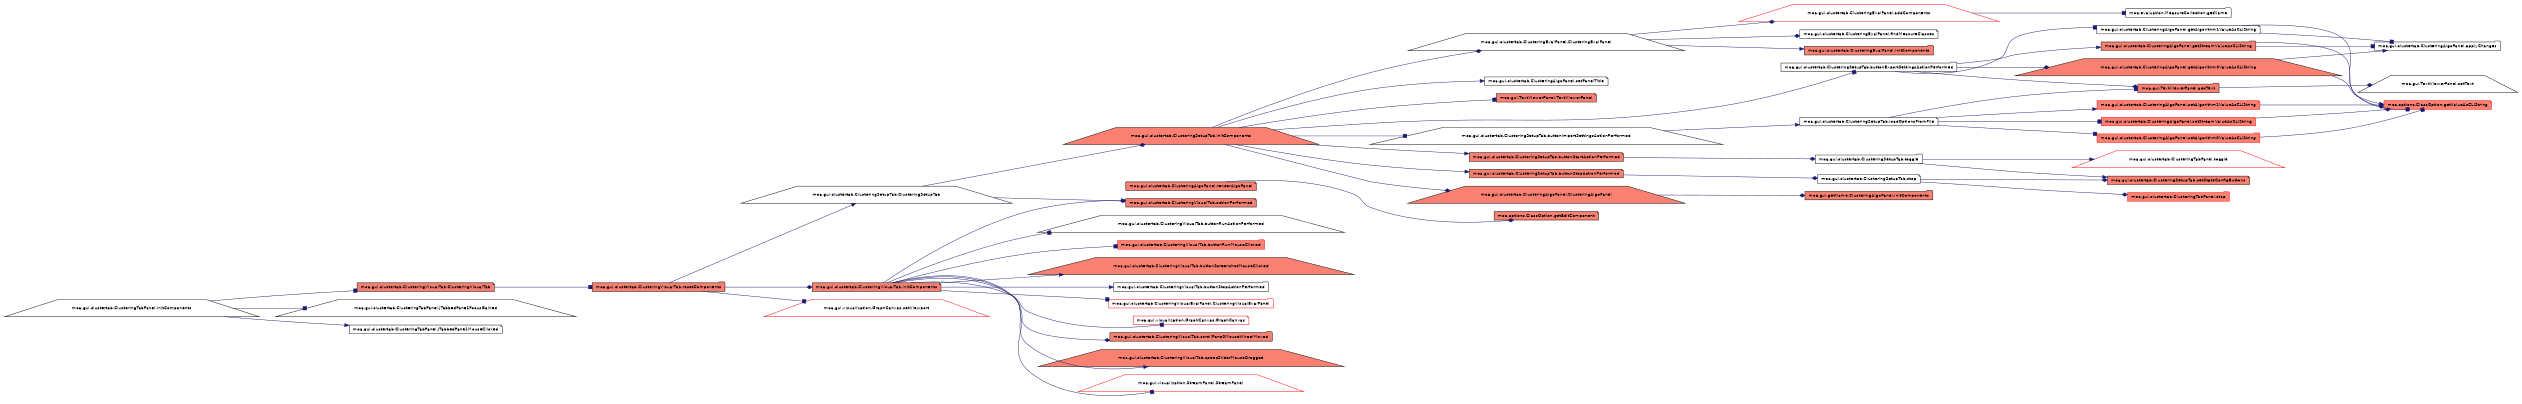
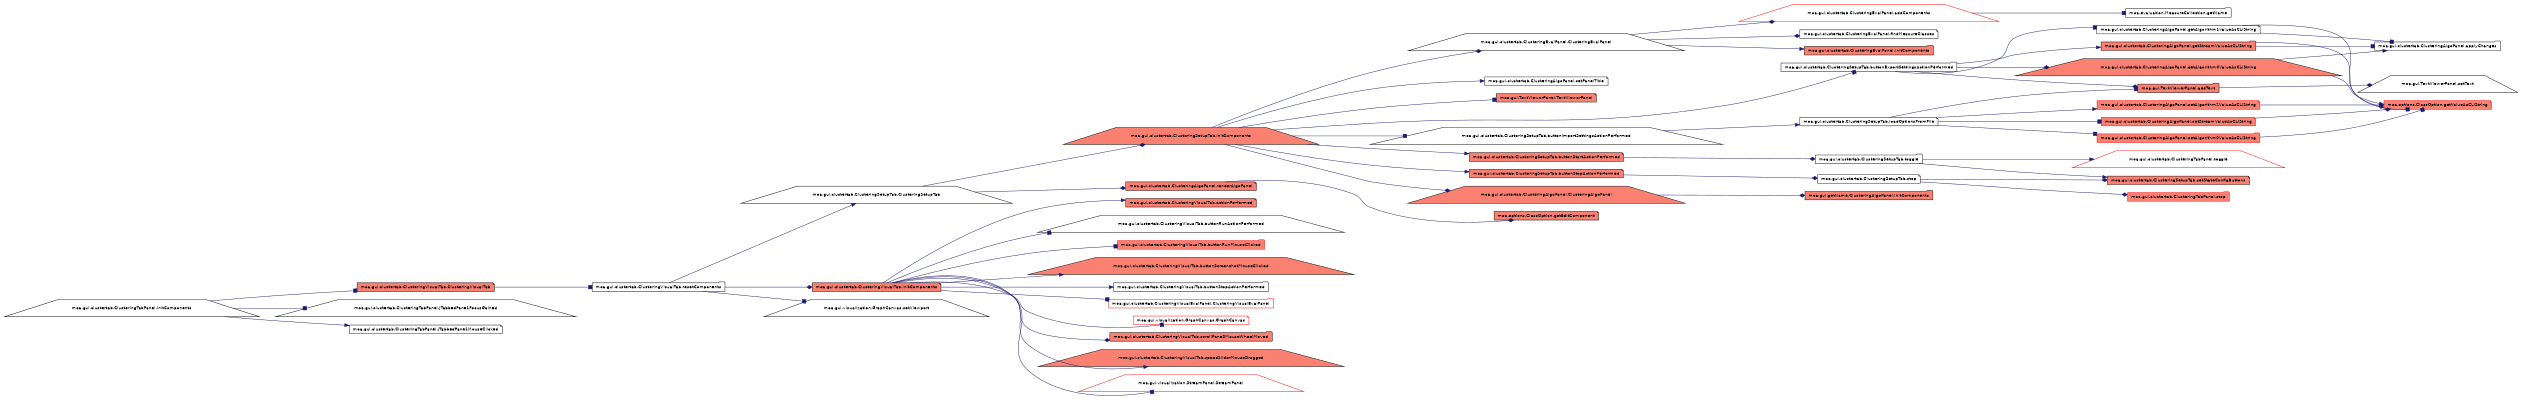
  digraph {
    rankdir=LR
    node [color=black fillcolor=salmon fontname=Helvetica fontsize=10 shape=note style=filled]
    edge [arrowhead=box color=midnightblue fontname=Helvetica fontsize=10 labelfontname=Helvetica labelfontsize=10 style=solid]
    n1 [fillcolor=white fontcolor=black height=0.2 label="moa.gui.clustertab.ClusteringTabPanel.initComponents" shape=trapezium width=0.4]
    n2 [height=0.2 label="moa.gui.clustertab.ClusteringVisualTab.ClusteringVisualTab" width=0.4]
    n3 [fillcolor=white height=0.2 label="moa.gui.clustertab.ClusteringTabPanel.jTabbedPane1FocusGained" shape=trapezium width=0.4]
    n4 [fillcolor=white height=0.2 label="moa.gui.clustertab.ClusteringTabPanel.jTabbedPane1MouseClicked" width=0.4]
    n5 [fillcolor=white height=0.2 label="moa.gui.clustertab.ClusteringSetupTab.ClusteringSetupTab" shape=trapezium width=0.4]
    n6 [height=0.2 label="moa.gui.clustertab.ClusteringSetupTab.initComponents" shape=trapezium width=0.4]
    n7 [height=0.2 label="moa.gui.clustertab.ClusteringAlgoPanel.renderAlgoPanel" width=0.4]
-   n8 [height=0.2 label="moa.gui.clustertab.ClusteringVisualTab.resetComponents" shape=folder width=0.4]
+   n8 [fillcolor=white height=0.2 label="moa.gui.clustertab.ClusteringVisualTab.resetComponents" shape=folder width=0.4]
    n9 [fillcolor=white height=0.2 label="moa.gui.clustertab.ClusteringSetupTab.buttonExportSettingsActionPerformed" shape=folder width=0.4]
    n10 [fillcolor=white height=0.2 label="moa.gui.clustertab.ClusteringSetupTab.buttonImportSettingsActionPerformed" shape=trapezium width=0.4]
    n11 [height=0.2 label="moa.gui.clustertab.ClusteringSetupTab.buttonStartActionPerformed" width=0.4]
    n12 [height=0.2 label="moa.gui.clustertab.ClusteringSetupTab.buttonStopActionPerformed" width=0.4]
    n13 [height=0.2 label="moa.gui.clustertab.ClusteringAlgoPanel.ClusteringAlgoPanel" shape=trapezium width=0.4]
    n14 [fillcolor=white height=0.2 label="moa.gui.clustertab.ClusteringEvalPanel.ClusteringEvalPanel" shape=trapezium width=0.4]
    n15 [fillcolor=white height=0.2 label="moa.gui.clustertab.ClusteringAlgoPanel.setPanelTitle" width=0.4]
    n16 [height=0.2 label="moa.gui.TextViewerPanel.TextViewerPanel" width=0.4]
    n17 [height=0.2 label="moa.options.ClassOption.getEditComponent" width=0.4]
    n18 [height=0.2 label="moa.gui.TextViewerPanel.addText" shape=folder width=0.4]
    n19 [height=0.2 label="moa.gui.clustertab.ClusteringAlgoPanel.getAlgorithm0ValueAsCLIString" shape=trapezium width=0.4]
    n20 [fillcolor=white height=0.2 label="moa.gui.clustertab.ClusteringAlgoPanel.getAlgorithm1ValueAsCLIString" width=0.4]
    n21 [height=0.2 label="moa.gui.clustertab.ClusteringAlgoPanel.getStreamValueAsCLIString" shape=folder width=0.4]
    n22 [fillcolor=white height=0.2 label="moa.gui.clustertab.ClusteringSetupTab.loadOptionsFromFile" width=0.4]
    n23 [fillcolor=white height=0.2 label="moa.gui.clustertab.ClusteringSetupTab.toggle" shape=folder width=0.4]
    n24 [fillcolor=white height=0.2 label="moa.gui.clustertab.ClusteringSetupTab.stop" width=0.4]
    n25 [height=0.2 label="moa.gui.getName.ClusteringAlgoPanel.initComponents" shape=folder width=0.4]
    n26 [color=red fillcolor=white height=0.2 label="moa.gui.clustertab.ClusteringEvalPanel.addComponents" shape=trapezium width=0.4]
    n27 [fillcolor=white height=0.2 label="moa.gui.clustertab.ClusteringEvalPanel.findMeasureClasses" width=0.4]
    n28 [height=0.2 label="moa.gui.clustertab.ClusteringEvalPanel.initComponents" shape=folder width=0.4]
    n29 [fillcolor=white height=0.2 label="moa.gui.TextViewerPanel.setText" shape=trapezium width=0.4]
    n30 [fillcolor=white height=0.2 label="moa.gui.clustertab.ClusteringAlgoPanel.applyChanges" shape=folder width=0.4]
    n31 [color=red height=0.2 label="moa.options.ClassOption.getValueAsCLIString" width=0.4]
    n32 [color=red height=0.2 label="moa.gui.clustertab.ClusteringAlgoPanel.setAlgorithm0ValueAsCLIString" shape=folder width=0.4]
    n33 [color=red height=0.2 label="moa.gui.clustertab.ClusteringAlgoPanel.setAlgorithm1ValueAsCLIString" width=0.4]
    n34 [color=red height=0.2 label="moa.gui.clustertab.ClusteringAlgoPanel.setStreamValueAsCLIString" width=0.4]
    n35 [height=0.2 label="moa.gui.clustertab.ClusteringSetupTab.setStateConfigButtons" width=0.4]
    n36 [color=red fillcolor=white height=0.2 label="moa.gui.clustertab.ClusteringTabPanel.toggle" shape=trapezium width=0.4]
    n37 [color=red height=0.2 label="moa.gui.clustertab.ClusteringTabPanel.stop" shape=folder width=0.4]
    n38 [fillcolor=white height=0.2 label="moa.evaluation.MeasureCollection.getName" shape=folder width=0.4]
    n39 [height=0.2 label="moa.gui.clustertab.ClusteringVisualTab.initComponents" width=0.4]
-   n40 [color=red fillcolor=white height=0.2 label="moa.gui.visualization.GraphCanvas.setViewport" shape=trapezium width=0.4]
+   n40 [fillcolor=white height=0.2 label="moa.gui.visualization.GraphCanvas.setViewport" shape=trapezium width=0.4]
    n41 [height=0.2 label="moa.gui.clustertab.ClusteringVisualTab.actionPerformed" width=0.4]
    n42 [fillcolor=white height=0.2 label="moa.gui.clustertab.ClusteringVisualTab.buttonRunActionPerformed" shape=trapezium width=0.4]
    n43 [color=red height=0.2 label="moa.gui.clustertab.ClusteringVisualTab.buttonRunMouseClicked" shape=folder width=0.4]
    n44 [height=0.2 label="moa.gui.clustertab.ClusteringVisualTab.buttonScreenshotMouseClicked" shape=trapezium width=0.4]
    n45 [fillcolor=white height=0.2 label="moa.gui.clustertab.ClusteringVisualTab.buttonStopActionPerformed" shape=folder width=0.4]
    n46 [color=red fillcolor=white height=0.2 label="moa.gui.clustertab.ClusteringVisualEvalPanel.ClusteringVisualEvalPanel" shape=folder width=0.4]
    n47 [color=red fillcolor=white height=0.2 label="moa.gui.visualization.GraphCanvas.GraphCanvas" width=0.4]
    n48 [height=0.2 label="moa.gui.clustertab.ClusteringVisualTab.scrollPane0MouseWheelMoved" shape=folder width=0.4]
    n49 [height=0.2 label="moa.gui.clustertab.ClusteringVisualTab.speedSliderMouseDragged" shape=trapezium width=0.4]
    n50 [color=red fillcolor=white height=0.2 label="moa.gui.visualization.StreamPanel.StreamPanel" shape=trapezium width=0.4]
    n1 -> n2
    n1 -> n3
    n1 -> n4 [arrowhead=normal]
    n2 -> n8
    n5 -> n6 [arrowhead=diamond]
-   n5 -> n41 [arrowhead=diamond]
+   n5 -> n7 [arrowhead=diamond]
    n6 -> n9
    n6 -> n10
    n6 -> n11 [arrowhead=normal]
    n6 -> n12 [arrowhead=normal]
    n6 -> n13 [arrowhead=diamond]
    n6 -> n14 [arrowhead=diamond]
    n6 -> n15 [arrowhead=normal]
    n6 -> n16
    n7 -> n17 [arrowhead=diamond]
    n8 -> n5 [arrowhead=normal]
    n8 -> n39 [arrowhead=diamond]
    n8 -> n40
    n9 -> n18 [arrowhead=diamond]
    n9 -> n19 [arrowhead=diamond]
    n9 -> n20
    n9 -> n21 [arrowhead=normal]
    n10 -> n22 [arrowhead=normal]
    n11 -> n23 [arrowhead=diamond]
    n12 -> n24 [arrowhead=diamond]
    n13 -> n25 [arrowhead=diamond]
    n14 -> n26 [arrowhead=diamond]
    n14 -> n27 [arrowhead=diamond]
    n14 -> n28 [arrowhead=normal]
    n18 -> n29 [arrowhead=diamond]
    n19 -> n30 [arrowhead=normal]
    n19 -> n31 [arrowhead=normal]
    n20 -> n30
    n20 -> n31
    n21 -> n30
    n21 -> n31 [arrowhead=diamond]
    n22 -> n18
    n22 -> n32
    n22 -> n33 [arrowhead=normal]
    n22 -> n34
    n23 -> n35 [arrowhead=normal]
    n23 -> n36 [arrowhead=normal]
    n24 -> n35 [arrowhead=diamond]
    n24 -> n37 [arrowhead=diamond]
    n26 -> n38
    n32 -> n31
    n33 -> n31 [arrowhead=diamond]
    n34 -> n31 [arrowhead=diamond]
    n39 -> n41 [arrowhead=normal]
    n39 -> n42
    n39 -> n43
    n39 -> n44 [arrowhead=normal]
    n39 -> n45 [arrowhead=normal]
    n39 -> n46
    n39 -> n47
    n39 -> n48 [arrowhead=diamond]
    n39 -> n49 [arrowhead=normal]
    n39 -> n50
  }
